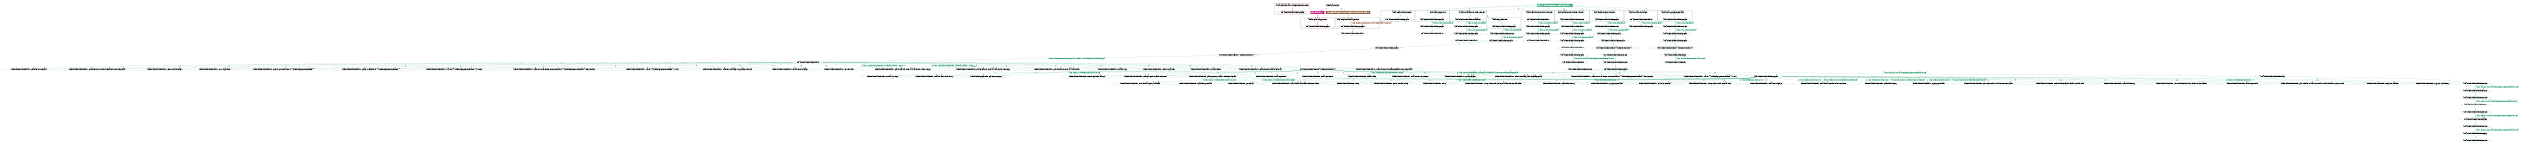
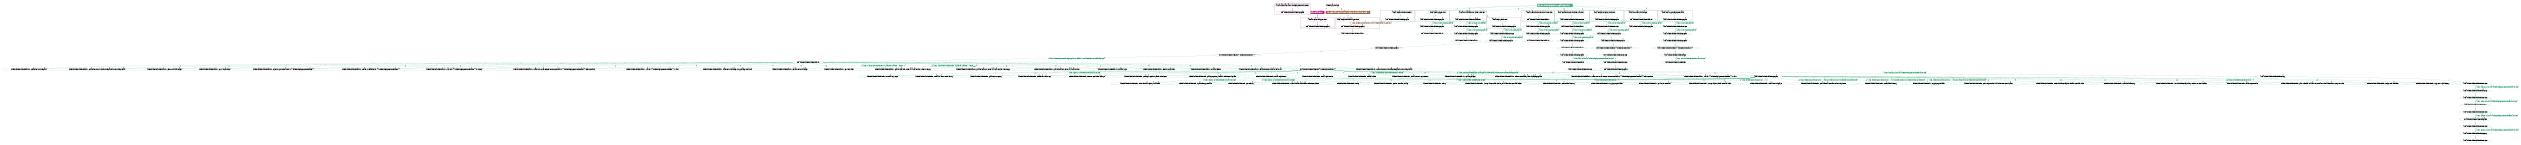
  digraph {
    concentrate=true
    ordering=in
    rankdir=TB
    node [color="#2ca06f"]
    edge [color="#2ca06f" fontcolor="#2ca06f"]
    n1 [color="#c10b81" label="[role] kubeinit.kubeinit.kubeinit_prepare"]
    n2 [color="#c10b81" label="[block] Gather facts about the deployment environment" shape=box]
    n3 [color="#c10b81" label="[role] kubeinit.kubeinit.kubeinit_prepare"]
    n4 [color="#c10b81" label="[block] Prepare the hypervisors" shape=box]
    n5 [color="#c10b81" fontcolor="#ffffff" label="Play: Initial setup (1)" shape=box style=filled]
    n6 [color="#905b3c" label="[role] kubeinit.kubeinit.kubeinit_libvirt"]
    n7 [color="#905b3c" label="[role] kubeinit.kubeinit.kubeinit_prepare"]
    n8 [label="[role] kubeinit.kubeinit.kubeinit_prepare"]
    n9 [label="[role] kubeinit.kubeinit.kubeinit_libvirt"]
    n10 [label="[role] kubeinit.kubeinit.kubeinit_prepare"]
    n11 [label="[role] kubeinit.kubeinit.kubeinit_prepare"]
    n12 [label="[role] kubeinit.kubeinit.kubeinit_libvirt"]
    n13 [label="[role] kubeinit.kubeinit.kubeinit_prepare"]
    n14 [label="[role] kubeinit.kubeinit.kubeinit_prepare"]
    n15 [label="[role] kubeinit.kubeinit.kubeinit_libvirt"]
    n16 [label="[role] kubeinit.kubeinit.kubeinit_prepare"]
    n17 [label="[role] kubeinit.kubeinit.kubeinit_prepare"]
    n18 [label="[role] kubeinit.kubeinit.kubeinit_bind"]
    n19 [label="[role] kubeinit.kubeinit.kubeinit_prepare"]
    n20 [label="[role] kubeinit.kubeinit.kubeinit_libvirt"]
    n21 [label="[role] kubeinit.kubeinit.kubeinit_prepare"]
    n22 [label="[role] kubeinit.kubeinit.kubeinit_prepare"]
    n23 [label="[role] kubeinit.kubeinit.kubeinit_prepare"]
    n24 [label="[role] kubeinit.kubeinit.kubeinit_{{ kubeinit_cluster_distro }}"]
    n25 [label="[role] kubeinit.kubeinit.kubeinit_prepare"]
    n26 [label="[role] kubeinit.kubeinit.kubeinit_prepare"]
    n27 [label="[role] kubeinit.kubeinit.kubeinit_services"]
    n28 [label="[role] kubeinit.kubeinit.kubeinit_prepare"]
    n29 [label="[role] kubeinit.kubeinit.kubeinit_prepare"]
    n30 [label="[role] kubeinit.kubeinit.kubeinit_prepare"]
    n31 [label="kubeinit.kubeinit.kubeinit_eks : Copy cert to pki directory" shape=octagon]
    n32 [label="kubeinit.kubeinit.kubeinit_eks : Insert the local registry auth details" shape=octagon]
    n33 [label="kubeinit.kubeinit.kubeinit_eks : Update the CA certs files" shape=octagon]
    n34 [label="kubeinit.kubeinit.kubeinit_eks : Get etcd tag" shape=octagon]
    n35 [label="kubeinit.kubeinit.kubeinit_eks : Clean kubeadm and initialize Kubernetes cluster" shape=octagon]
    n36 [label="kubeinit.kubeinit.kubeinit_eks : Debug" shape=octagon]
    n37 [label="kubeinit.kubeinit.kubeinit_eks : Get the controller join key" shape=octagon]
    n38 [label="kubeinit.kubeinit.kubeinit_eks : Debug" shape=octagon]
    n39 [label="kubeinit.kubeinit.kubeinit_eks : Storing the controller join key to add the other controller nodes." shape=octagon]
    n40 [label="kubeinit.kubeinit.kubeinit_eks : Create kube directory" shape=octagon]
    n41 [label="kubeinit.kubeinit.kubeinit_eks : Copying required files" shape=octagon]
    n42 [label="kubeinit.kubeinit.kubeinit_eks : Get the join command" shape=octagon]
    n43 [label="kubeinit.kubeinit.kubeinit_eks : Storing the join cluster command token." shape=octagon]
    n44 [label="kubeinit.kubeinit.kubeinit_eks : Install Network Add-on" shape=octagon]
    n45 [label="kubeinit.kubeinit.kubeinit_eks : Join additional controller nodes using the PK" shape=octagon]
    n46 [label="kubeinit.kubeinit.kubeinit_eks : Create kube directory" shape=octagon]
    n47 [label="kubeinit.kubeinit.kubeinit_eks : Copying required files" shape=octagon]
    n48 [label="kubeinit.kubeinit.kubeinit_eks : Join compute nodes with kubernetes control plane" shape=octagon]
    n49 [label="kubeinit.kubeinit.kubeinit_eks : Fetch the kubeconfig from the first controller node" shape=octagon]
    n50 [label="kubeinit.kubeinit.kubeinit_eks : Create kube directory" shape=octagon]
    n51 [label="kubeinit.kubeinit.kubeinit_eks : Store the kubeconfig to the provision services machine." shape=octagon]
    n52 [label="kubeinit.kubeinit.kubeinit_eks : Label compute nodes" shape=octagon]
    n53 [label="kubeinit.kubeinit.kubeinit_eks : Allow schedule workloads in controller nodes if there are no compute nodes" shape=octagon]
    n54 [label="kubeinit.kubeinit.kubeinit_eks : Deploy EKS manifests." shape=octagon]
    n55 [label="[role] kubeinit.kubeinit.kubeinit_{{ kubeinit_cluster_distro }}"]
    n56 [label="[role] kubeinit.kubeinit.kubeinit_prepare"]
    n57 [label="[role] kubeinit.kubeinit.kubeinit_prepare"]
    n58 [label="[role] kubeinit.kubeinit.kubeinit_services"]
    n59 [label="[role] kubeinit.kubeinit.kubeinit_prepare"]
    n60 [label="[role] kubeinit.kubeinit.kubeinit_{{ kubeinit_cluster_distro }}"]
    n61 [label="[role] kubeinit.kubeinit.kubeinit_prepare"]
    n62 [label="[role] kubeinit.kubeinit.kubeinit_prepare"]
    n63 [label="[role] kubeinit.kubeinit.kubeinit_services"]
    n64 [label="[role] kubeinit.kubeinit.kubeinit_prepare"]
    n65 [label="[role] kubeinit.kubeinit.kubeinit_services"]
    n66 [label="[role] kubeinit.kubeinit.kubeinit_nexus"]
    n67 [label="[role] kubeinit.kubeinit.kubeinit_libvirt"]
    n68 [label="[role] kubeinit.kubeinit.kubeinit_libvirt"]
    n69 [label="[role] kubeinit.kubeinit.kubeinit_libvirt"]
    n70 [label="[role] kubeinit.kubeinit.kubeinit_{{ kubeinit_cluster_distro }}"]
    n71 [label="[role] kubeinit.kubeinit.kubeinit_libvirt"]
    n72 [label="kubeinit.kubeinit.kubeinit_libvirt : Create the network interface template for networking details" shape=octagon]
    n73 [label="kubeinit.kubeinit.kubeinit_libvirt : Create the hosts template" shape=octagon]
    n74 [label="kubeinit.kubeinit.kubeinit_libvirt : Create the network cloudinit templates for networking details" shape=octagon]
    n75 [label="kubeinit.kubeinit.kubeinit_libvirt : Remove old disk images" shape=octagon]
    n76 [label="kubeinit.kubeinit.kubeinit_libvirt : Grow the partitions" shape=octagon]
    n77 [label="kubeinit.kubeinit.kubeinit_libvirt : Inject virt-customize assets in {{ kubeinit_deployment_node_name }}" shape=octagon]
    n78 [label="kubeinit.kubeinit.kubeinit_libvirt : Create VM definition for {{ kubeinit_deployment_node_name }}" shape=octagon]
    n79 [label="kubeinit.kubeinit.kubeinit_libvirt : Wait until {{ kubeinit_deployment_node_name }} is running" shape=octagon]
    n80 [label="kubeinit.kubeinit.kubeinit_libvirt : make sure we can execute remote commands in {{ kubeinit_deployment_node_name }} before continue" shape=octagon]
    n81 [label="kubeinit.kubeinit.kubeinit_libvirt : Wait for {{ kubeinit_deployment_node_name }} to boot" shape=octagon]
    n82 [label="kubeinit.kubeinit.kubeinit_libvirt : Make NetworkManager stop updating resolv.conf" shape=octagon]
    n83 [label="kubeinit.kubeinit.kubeinit_libvirt : Restart NetworkManager" shape=octagon]
    n84 [label="kubeinit.kubeinit.kubeinit_libvirt : Get resolv lines" shape=octagon]
    n85 [label="kubeinit.kubeinit.kubeinit_libvirt : Add the local DNS server as a local resolver when not empty" shape=octagon]
    n86 [label="kubeinit.kubeinit.kubeinit_libvirt : Add the local DNS server as a local resolver when empty" shape=octagon]
    n87 [label="kubeinit.kubeinit.kubeinit_libvirt : Add the local DNS server as a local resolver" shape=octagon]
    n88 [label="kubeinit.kubeinit.kubeinit_libvirt : Disable SWAP" shape=octagon]
    n89 [label="kubeinit.kubeinit.kubeinit_libvirt : Resize root partition" shape=octagon]
    n90 [label="kubeinit.kubeinit.kubeinit_libvirt : Disable SELinux" shape=octagon]
    n91 [label="kubeinit.kubeinit.kubeinit_libvirt : Enable kernel modules and IP forward" shape=octagon]
    n92 [label="[role] kubeinit.kubeinit.kubeinit_services"]
    n93 [label="[role] kubeinit.kubeinit.kubeinit_services"]
    n94 [label="kubeinit.kubeinit.kubeinit_eks : Download cri-o repos" shape=octagon]
    n95 [label="kubeinit.kubeinit.kubeinit_eks : Install the latest version of cri-o" shape=octagon]
-   n96 [label="kubeinit.kubeinit.prepare_eks : Add insecure registry" shape=octagon]
+   n96 [label="kubeinit.kubeinit.kubeinit_eks : Add insecure registry" shape=octagon]
+   n97 [label="kubeinit.kubeinit.kubeinit_eks : Enable/start/status cri-o" shape=octagon]
    n98 [label="kubeinit.kubeinit.kubeinit_eks : Remove repo before adding it" shape=octagon]
    n99 [label="kubeinit.kubeinit.kubeinit_eks : Creating a repository file for Kubernetes" shape=octagon]
    n100 [label="kubeinit.kubeinit.kubeinit_eks : Adding repository details in Kubernetes repo file." shape=octagon]
    n101 [label="kubeinit.kubeinit.kubeinit_eks : Install requirements" shape=octagon]
    n102 [label="kubeinit.kubeinit.kubeinit_eks : Install requirements" shape=octagon]
    n103 [label="kubeinit.kubeinit.kubeinit_eks : Enable kubelet" shape=octagon]
    n104 [label="kubeinit.kubeinit.kubeinit_eks : Install common requirements" shape=octagon]
    n105 [label="kubeinit.kubeinit.kubeinit_libvirt : Update packages" shape=octagon]
    n106 [label="kubeinit.kubeinit.kubeinit_libvirt : Reboot immediately after the package update" shape=octagon]
    n107 [label="kubeinit.kubeinit.kubeinit_libvirt : make sure we can execute remote commands in {{ kubeinit_deployment_node_name }} before continue" shape=octagon]
    n108 [label="kubeinit.kubeinit.kubeinit_libvirt : Wait for {{ kubeinit_deployment_node_name }} to boot" shape=octagon]
    n109 [label="[role] kubeinit.kubeinit.kubeinit_apps"]
    n110 [label="[role] kubeinit.kubeinit.kubeinit_services"]
    n111 [label="[role] kubeinit.kubeinit.kubeinit_services"]
    n112 [label="[role] kubeinit.kubeinit.kubeinit_registry"]
    n113 [label="[role] kubeinit.kubeinit.kubeinit_services"]
    n114 [label="[role] kubeinit.kubeinit.kubeinit_apache"]
    n115 [label="[role] kubeinit.kubeinit.kubeinit_services"]
    n116 [label="[role] kubeinit.kubeinit.kubeinit_haproxy"]
    n117 [label="[role] kubeinit.kubeinit.kubeinit_services"]
    n118 [label="[role] kubeinit.kubeinit.kubeinit_dnsmasq"]
    n119 [label="[role] kubeinit.kubeinit.kubeinit_services"]
    n120 [color="#905b3c" label="[block] Prepare individual hypervisors" shape=box]
    n121 [color="#905b3c" fontcolor="#ffffff" label="Play: Prepare all hypervisor hosts to deploy service and cluster nodes (0)" shape=box style=filled]
    n122 [label="[block] Prepare the environment" shape=box]
    n123 [label="[block] Cleanup hypervisors" shape=box]
    n124 [label="[role] kubeinit.kubeinit.kubeinit_validations"]
    n125 [label="[block] Run validations on cluster resources" shape=box]
    n126 [label="[block] Create the cluster network resources" shape=box]
    n127 [label="[block] Create services the cluster will need" shape=box]
    n128 [label="[block] Prepare to deploy the cluster" shape=box]
    n129 [label="[block] Download cloud images" shape=box]
    n130 [label="[block] Deploy the cluster" shape=box]
    n131 [label="[block] Run any post-deployment tasks" shape=box]
    n132 [fontcolor="#ffffff" label="Play: Run cluster deployment on prepared hypervisors (1)" shape=box style=filled]
    n133 [label="[role] kubeinit.kubeinit.kubeinit_nfs"]
    "kubeinit/playbook.yml" [style=dotted color=""]
    subgraph sub_1 {
      n5
      subgraph cluster_2 {
        n1
        n2
      }
      subgraph cluster_3 {
        n3
        n4
      }
    }
    subgraph sub_4 {
      n1
      n3
      n6
      n7
      n8
      n9
      n10
      n11
      n12
      n13
      n14
      n15
      n16
      n17
      n18
      n19
      n20
      n21
      n22
      n23
      n24
      n25
      n26
      n27
      n28
      n29
      n30
      n31
      n32
      n33
      n34
      n35
      n36
      n37
      n38
      n39
      n40
      n41
      n42
      n43
      n44
      n45
      n46
      n47
      n48
      n49
      n50
      n51
      n52
      n53
      n54
      n55
      n56
      n57
      n58
      n59
      n60
      n61
      n62
      n63
      n64
    }
    subgraph sub_5 {
      n65
      n66
    }
    subgraph sub_6 {
      n6
      n9
      n12
      n15
      n17
      n19
      n20
      n22
      n29
      n67
      n68
      n69
      n70
      n71
      n72
      n73
      n74
      n75
      n76
      n77
      n78
      n79
      n80
      n81
      n82
      n83
      n84
      n85
      n86
      n87
      n88
      n89
      n90
      n91
    }
    subgraph sub_7 {
      n18
      n92
    }
    subgraph sub_8 {
      n24
      n30
      n55
      n60
      n70
      n71
      n93
      n94
      n95
      n96
+     n97
      n98
      n99
      n100
      n101
      n102
      n103
      n104
      n105
      n106
      n107
      n108
      n109
    }
    subgraph sub_9 {
      n23
      n26
      n27
      n57
      n58
      n62
      n63
      n65
      n66
      n68
      n92
      n93
      n110
      n111
      n112
      n113
      n114
      n115
      n116
      n117
      n118
      n119
    }
    subgraph sub_10 {
      n121
      subgraph cluster_11 {
        n7
        n120
      }
    }
    subgraph sub_12 {
      n132
      subgraph cluster_13 {
        n8
        n122
      }
      subgraph cluster_14 {
        n11
        n123
      }
      subgraph cluster_15 {
        n124
        n125
      }
      subgraph cluster_16 {
        n67
        n126
      }
      subgraph cluster_17 {
        n110
        n127
      }
      subgraph cluster_18 {
        n28
        n128
      }
      subgraph cluster_19 {
        n69
        n129
      }
      subgraph cluster_20 {
        n59
        n130
      }
      subgraph cluster_21 {
        n64
        n131
      }
    }
    subgraph sub_22 {
      n14
      n124
    }
    subgraph sub_23 {
      n111
      n112
    }
    subgraph sub_24 {
      n113
      n114
    }
    subgraph sub_25 {
      n115
      n116
    }
    subgraph sub_26 {
      n117
      n118
    }
    subgraph sub_27 {
      n133
    }
    subgraph sub_28 {
      n109
      n133
    }
    n2 -> n1 [color="#c10b81" fontcolor="#c10b81" label="1 "]
    n4 -> n3 [color="#c10b81" fontcolor="#c10b81" label="1 "]
    n5 -> n4 [color="#c10b81" fontcolor="#c10b81" label=2]
    n7 -> n6 [color="#905b3c" fontcolor="#905b3c" label="1 "]
    n10 -> n9 [label="1 "]
    n11 -> n10 [label="1 [when: not environment_prepared]"]
    n13 -> n12 [label="1 "]
    n14 -> n13 [label="1 [when: not environment_prepared]"]
    n16 -> n15 [label="1 "]
    n17 -> n16 [label="1 [when: not environment_prepared]"]
    n18 -> n92 [label="1 "]
    n19 -> n18 [label="1 [when: 'bind' in hostvars[kubeinit_deployment_node_name].services]"]
    n20 -> n19 [label="1 "]
    n21 -> n20 [label="1 "]
    n22 -> n21 [label="1 [when: not environment_prepared]"]
    n24 -> n93 [label="1 "]
    n25 -> n24 [label="1 "]
    n26 -> n25 [label="1 "]
    n27 -> n26 [label="1 [when: not environment_prepared]"]
    n28 -> n27 [label="1 [when: not services_prepared]"]
    n30 -> n31 [label="1 "]
    n30 -> n32 [label="2 [when: 'registry' in kubeinit_cluster_hostvars.services]"]
    n30 -> n33 [label="3 [when: 'registry' in kubeinit_cluster_hostvars.services]"]
    n30 -> n34 [label="4 "]
    n30 -> n35 [label="5 "]
    n30 -> n36 [label="6 "]
    n30 -> n37 [label="7 [when: ('--control-plane --certificate-key' in item)]"]
    n30 -> n38 [label="8 "]
    n30 -> n39 [label="9 [when: kubeinit_controller_count|int > 1]"]
    n30 -> n40 [label="10 "]
    n30 -> n41 [label="11 "]
    n30 -> n42 [label="12 "]
    n30 -> n43 [label="13 [when: kubeinit_controller_count|int > 1]"]
    n30 -> n44 [label="14 "]
    n30 -> n45 [label="15 [when: kubeinit_controller_count|int > 1 and controller_node not in kubeinit_first_controller_node]"]
    n30 -> n46 [label="16 [when: kubeinit_controller_count|int > 1 and controller_node not in kubeinit_first_controller_node]"]
    n30 -> n47 [label="17 [when: kubeinit_controller_count|int > 1 and controller_node not in kubeinit_first_controller_node]"]
    n30 -> n48 [label="18 "]
    n30 -> n49 [label="19 "]
    n30 -> n50 [label="20 "]
    n30 -> n51 [label="21 "]
    n30 -> n52 [label="22 "]
    n30 -> n53 [label="23 [when: not kubeinit_compute_count|int > 0]"]
    n30 -> n54 [label="24 "]
    n55 -> n71 [label="1 [when: kubeinit_cluster_nodes_deployed is not defined or not kubeinit_cluster_nodes_deployed]"]
    n56 -> n55 [label="1 "]
    n57 -> n56 [label="1 "]
    n58 -> n57 [label="1 [when: not environment_prepared]"]
    n59 -> n58 [label="1 [when: not services_prepared]"]
    n60 -> n109 [label="1 "]
    n61 -> n60 [label="1 "]
    n62 -> n61 [label="1 "]
    n63 -> n62 [label="1 [when: not environment_prepared]"]
    n64 -> n63 [label="1 [when: not services_prepared]"]
    n65 -> n114 [label="1 [when: 'apache' in hostvars[kubeinit_deployment_node_name].services]"]
    n66 -> n65 [label="1 "]
    n67 -> n17 [label="1 [when: not hypervisors_cleaned]"]
    n68 -> n22 [label="1 [when: not hypervisors_cleaned]"]
    n69 -> n29 [label="1 [when: not environment_prepared]"]
    n70 -> n30 [label="16 "]
    n70 -> n94 [label="1 "]
    n70 -> n95 [label="2 "]
    n70 -> n96 [label="3 [when: 'registry' in kubeinit_cluster_hostvars.services]"]
+   n70 -> n97 [label="4 "]
    n70 -> n98 [label="5 "]
    n70 -> n99 [label="6 "]
    n70 -> n100 [label="7 "]
    n70 -> n101 [label="8 "]
    n70 -> n102 [label="9 "]
    n70 -> n103 [label="10 "]
    n70 -> n104 [label="11 [when: kubeinit_eks_common_dependencies is defined]"]
    n70 -> n105 [label="12 "]
    n70 -> n106 [label="13 [when: _result_update_packages is changed and kubeinit_libvirt_reboot_guests_after_package_update]"]
    n70 -> n107 [label="14 "]
    n70 -> n108 [label="15 "]
    n71 -> n70 [label="21 "]
    n71 -> n72 [label="1 "]
    n71 -> n73 [label="2 "]
    n71 -> n74 [label="3 "]
    n71 -> n75 [label="4 "]
    n71 -> n76 [label="5 "]
    n71 -> n77 [label="6 "]
    n71 -> n78 [label="7 "]
    n71 -> n79 [label="8 "]
    n71 -> n80 [label="9 "]
    n71 -> n81 [label="10 "]
    n71 -> n82 [label="11 "]
    n71 -> n83 [label="12 "]
    n71 -> n84 [label="13 "]
    n71 -> n85 [label="14 [when: (_result_resolv_conf.content | b64decode).splitlines() | length > 0]"]
    n71 -> n86 [label="15 [when: (_result_resolv_conf.content | b64decode).splitlines() | length == 0]"]
    n71 -> n87 [label="16 "]
    n71 -> n88 [label="17 "]
    n71 -> n89 [label="18 "]
    n71 -> n90 [label="19 "]
    n71 -> n91 [label="20 "]
    n92 -> n118 [label="1 [when: 'dnsmasq' in hostvars[kubeinit_deployment_node_name].services]"]
    n93 -> n119 [label="1 "]
    n109 -> n133 [label="1 [when: 'nfs' in kubeinit_cluster_hostvars.services]"]
    n110 -> n68 [label="1 [when: not network_created]"]
    n112 -> n111 [label="1 "]
    n113 -> n112 [label="1 [when: 'registry' in hostvars[kubeinit_deployment_node_name].services]"]
    n114 -> n113 [label="1 "]
    n115 -> n66 [label="1 [when: 'nexus' in hostvars[kubeinit_deployment_node_name].services]"]
    n116 -> n115 [label="1 "]
    n117 -> n116 [label="1 [when: 'haproxy' in hostvars[kubeinit_deployment_node_name].services]"]
    n118 -> n117 [label="1 "]
    n119 -> n23 [label="1 "]
    n120 -> n7 [color="#905b3c" fontcolor="#905b3c" label="1 [when: inventory_hostname in hostvars['kubeinit-facts'].hypervisors]"]
    n121 -> n120 [color="#905b3c" fontcolor="#905b3c" label=1]
    n122 -> n8 [label="1 "]
    n123 -> n11 [label="1 "]
    n124 -> n14 [label="1 [when: not hypervisors_cleaned]"]
    n125 -> n124 [label="1 "]
    n125 -> n130 [label=8]
    n126 -> n67 [label="1 "]
    n127 -> n110 [label="1 "]
    n128 -> n28 [label="1 "]
    n129 -> n69 [label="1 "]
    n130 -> n59 [label="1 "]
    n131 -> n64 [label="1 "]
    n132 -> n122 [label=1]
    n132 -> n123 [label=2]
    n132 -> n125 [label=3]
    n132 -> n126 [label=4]
    n132 -> n127 [label=5]
    n132 -> n128 [label=6]
    n132 -> n129 [label=7]
    n132 -> n131 [label=9]
    "kubeinit/playbook.yml" -> n5 [color="#c10b81" fontcolor="#c10b81" label="1 "]
    "kubeinit/playbook.yml" -> n121 [color="#905b3c" fontcolor="#905b3c" label="2 "]
  }
